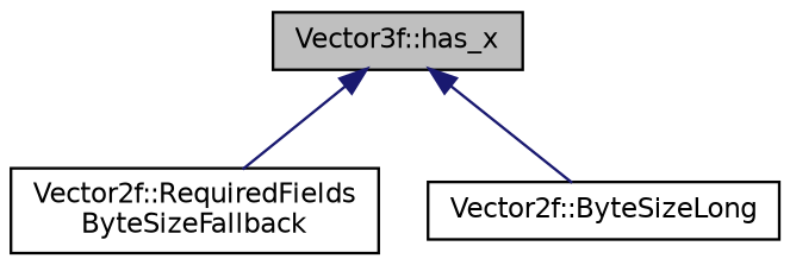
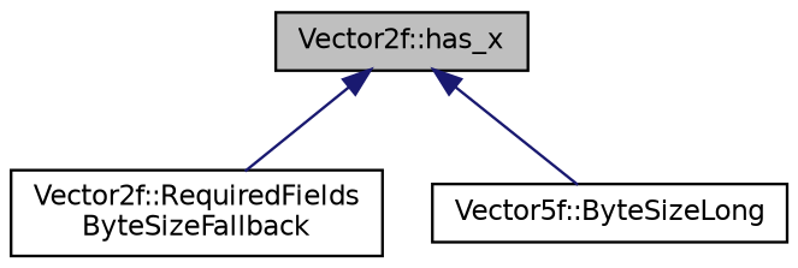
  digraph {
    rankdir=TB
    node [color=black fillcolor=white fontname=Helvetica fontsize=10 shape=record style=filled]
    edge [color=midnightblue dir=back fontname=Helvetica fontsize=10 labelfontname=Helvetica labelfontsize=10 style=solid]
-   n1 [fillcolor=grey75 fontcolor=black height=0.2 label="Vector3f::has_x" width=0.4]
+   n1 [fillcolor=grey75 fontcolor=black height=0.2 label="Vector2f::has_x" width=0.4]
    n2 [height=0.2 label="Vector2f::RequiredFields\lByteSizeFallback" width=0.4]
-   n3 [height=0.2 label="Vector2f::ByteSizeLong" width=0.4]
+   n3 [height=0.2 label="Vector5f::ByteSizeLong" width=0.4]
    n1 -> n2
    n1 -> n3
  }
